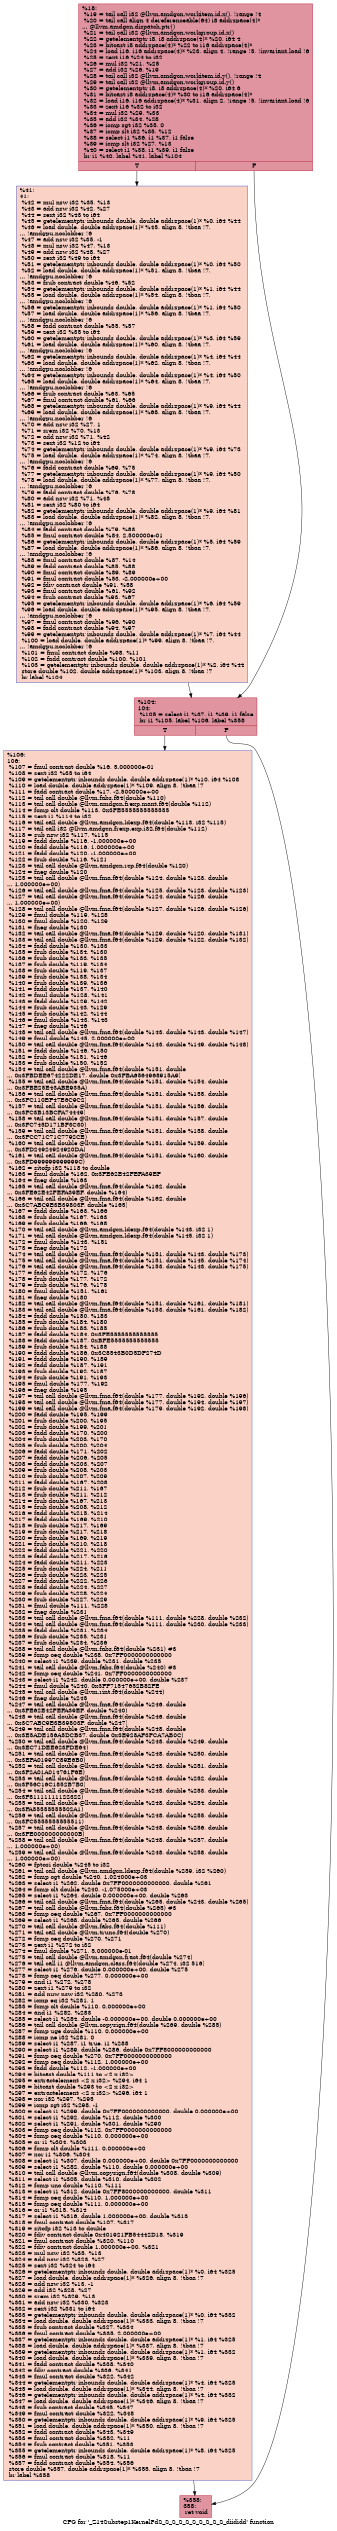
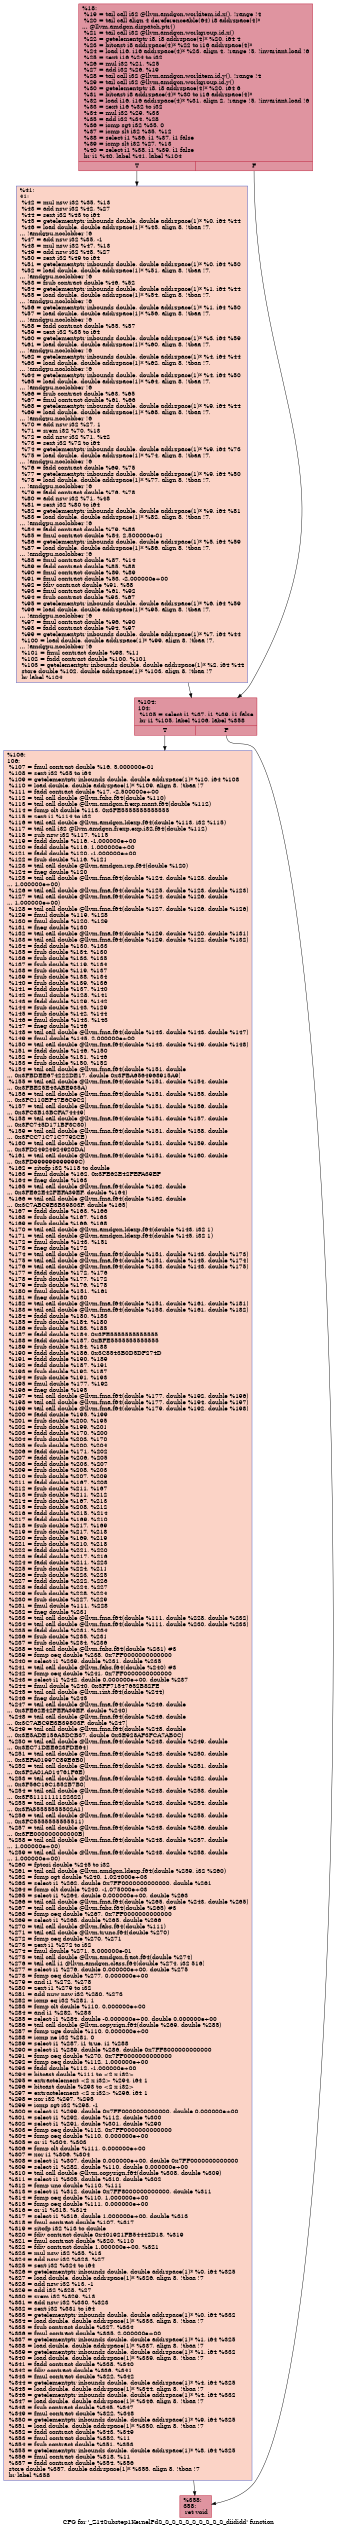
  digraph {
    label="CFG for '_Z14Substep1KernelPdS_S_S_S_S_S_S_S_S_S_diididd' function"
    node [color="#b70d28ff" fillcolor="#b70d2870" shape=record style=filled]
    n1 [label="{%18:\l  %19 = tail call i32 @llvm.amdgcn.workitem.id.x(), !range !4\l  %20 = tail call align 4 dereferenceable(64) i8 addrspace(4)*\l... @llvm.amdgcn.dispatch.ptr()\l  %21 = tail call i32 @llvm.amdgcn.workgroup.id.x()\l  %22 = getelementptr i8, i8 addrspace(4)* %20, i64 4\l  %23 = bitcast i8 addrspace(4)* %22 to i16 addrspace(4)*\l  %24 = load i16, i16 addrspace(4)* %23, align 4, !range !5, !invariant.load !6\l  %25 = zext i16 %24 to i32\l  %26 = mul i32 %21, %25\l  %27 = add i32 %26, %19\l  %28 = tail call i32 @llvm.amdgcn.workitem.id.y(), !range !4\l  %29 = tail call i32 @llvm.amdgcn.workgroup.id.y()\l  %30 = getelementptr i8, i8 addrspace(4)* %20, i64 6\l  %31 = bitcast i8 addrspace(4)* %30 to i16 addrspace(4)*\l  %32 = load i16, i16 addrspace(4)* %31, align 2, !range !5, !invariant.load !6\l  %33 = zext i16 %32 to i32\l  %34 = mul i32 %29, %33\l  %35 = add i32 %34, %28\l  %36 = icmp sgt i32 %35, 0\l  %37 = icmp slt i32 %35, %12\l  %38 = select i1 %36, i1 %37, i1 false\l  %39 = icmp slt i32 %27, %13\l  %40 = select i1 %38, i1 %39, i1 false\l  br i1 %40, label %41, label %104\l|{<s0>T|<s1>F}}"]
-   n2 [color="#3d50c3ff" fillcolor="#f59c7d70" label="{%41:\l41:                                               \l  %42 = mul nsw i32 %35, %13\l  %43 = add nsw i32 %42, %27\l  %44 = sext i32 %43 to i64\l  %45 = getelementptr inbounds double, double addrspace(1)* %0, i64 %44\l  %46 = load double, double addrspace(1)* %45, align 8, !tbaa !7,\l... !amdgpu.noclobber !6\l  %47 = add nsw i32 %35, -1\l  %48 = mul nsw i32 %47, %13\l  %49 = add nsw i32 %48, %27\l  %50 = sext i32 %49 to i64\l  %51 = getelementptr inbounds double, double addrspace(1)* %0, i64 %50\l  %52 = load double, double addrspace(1)* %51, align 8, !tbaa !7,\l... !amdgpu.noclobber !6\l  %53 = fsub contract double %46, %52\l  %54 = getelementptr inbounds double, double addrspace(1)* %1, i64 %44\l  %55 = load double, double addrspace(1)* %54, align 8, !tbaa !7,\l... !amdgpu.noclobber !6\l  %56 = getelementptr inbounds double, double addrspace(1)* %1, i64 %50\l  %57 = load double, double addrspace(1)* %56, align 8, !tbaa !7,\l... !amdgpu.noclobber !6\l  %58 = fadd contract double %55, %57\l  %59 = zext i32 %35 to i64\l  %60 = getelementptr inbounds double, double addrspace(1)* %3, i64 %59\l  %61 = load double, double addrspace(1)* %60, align 8, !tbaa !7,\l... !amdgpu.noclobber !6\l  %62 = getelementptr inbounds double, double addrspace(1)* %4, i64 %44\l  %63 = load double, double addrspace(1)* %62, align 8, !tbaa !7,\l... !amdgpu.noclobber !6\l  %64 = getelementptr inbounds double, double addrspace(1)* %4, i64 %50\l  %65 = load double, double addrspace(1)* %64, align 8, !tbaa !7,\l... !amdgpu.noclobber !6\l  %66 = fsub contract double %63, %65\l  %67 = fmul contract double %61, %66\l  %68 = getelementptr inbounds double, double addrspace(1)* %9, i64 %44\l  %69 = load double, double addrspace(1)* %68, align 8, !tbaa !7,\l... !amdgpu.noclobber !6\l  %70 = add nsw i32 %27, 1\l  %71 = srem i32 %70, %13\l  %72 = add nsw i32 %71, %42\l  %73 = sext i32 %12 to i64\l  %74 = getelementptr inbounds double, double addrspace(1)* %9, i64 %73\l  %75 = load double, double addrspace(1)* %74, align 8, !tbaa !7,\l... !amdgpu.noclobber !6\l  %76 = fadd contract double %69, %75\l  %77 = getelementptr inbounds double, double addrspace(1)* %9, i64 %50\l  %78 = load double, double addrspace(1)* %77, align 8, !tbaa !7,\l... !amdgpu.noclobber !6\l  %79 = fadd contract double %76, %78\l  %80 = add nsw i32 %71, %48\l  %81 = sext i32 %80 to i64\l  %82 = getelementptr inbounds double, double addrspace(1)* %9, i64 %81\l  %83 = load double, double addrspace(1)* %82, align 8, !tbaa !7,\l... !amdgpu.noclobber !6\l  %84 = fadd contract double %79, %83\l  %85 = fmul contract double %84, 2.500000e-01\l  %86 = getelementptr inbounds double, double addrspace(1)* %5, i64 %59\l  %87 = load double, double addrspace(1)* %86, align 8, !tbaa !7,\l... !amdgpu.noclobber !6\l  %88 = fmul contract double %87, %14\l  %89 = fadd contract double %85, %88\l  %90 = fmul contract double %89, %89\l  %91 = fmul contract double %53, -2.000000e+00\l  %92 = fdiv contract double %91, %58\l  %93 = fmul contract double %61, %92\l  %94 = fsub contract double %93, %67\l  %95 = getelementptr inbounds double, double addrspace(1)* %6, i64 %59\l  %96 = load double, double addrspace(1)* %95, align 8, !tbaa !7,\l... !amdgpu.noclobber !6\l  %97 = fmul contract double %96, %90\l  %98 = fadd contract double %94, %97\l  %99 = getelementptr inbounds double, double addrspace(1)* %7, i64 %44\l  %100 = load double, double addrspace(1)* %99, align 8, !tbaa !7,\l... !amdgpu.noclobber !6\l  %101 = fmul contract double %98, %11\l  %102 = fadd contract double %100, %101\l  %103 = getelementptr inbounds double, double addrspace(1)* %2, i64 %44\l  store double %102, double addrspace(1)* %103, align 8, !tbaa !7\l  br label %104\l}"]
+   n2 [color="#3d50c3ff" fillcolor="#f59c7d70" label="{%41:\l41:                                               \l  %42 = mul nsw i32 %35, %13\l  %43 = add nsw i32 %42, %27\l  %44 = sext i32 %43 to i64\l  %45 = getelementptr inbounds double, double addrspace(1)* %0, i64 %44\l  %46 = load double, double addrspace(1)* %45, align 8, !tbaa !7,\l... !amdgpu.noclobber !6\l  %47 = add nsw i32 %35, -1\l  %48 = mul nsw i32 %47, %13\l  %49 = add nsw i32 %48, %27\l  %50 = sext i32 %49 to i64\l  %51 = getelementptr inbounds double, double addrspace(1)* %0, i64 %50\l  %52 = load double, double addrspace(1)* %51, align 8, !tbaa !7,\l... !amdgpu.noclobber !6\l  %53 = fsub contract double %46, %52\l  %54 = getelementptr inbounds double, double addrspace(1)* %1, i64 %44\l  %55 = load double, double addrspace(1)* %54, align 8, !tbaa !7,\l... !amdgpu.noclobber !6\l  %56 = getelementptr inbounds double, double addrspace(1)* %1, i64 %50\l  %57 = load double, double addrspace(1)* %56, align 8, !tbaa !7,\l... !amdgpu.noclobber !6\l  %58 = fadd contract double %55, %57\l  %59 = zext i32 %35 to i64\l  %60 = getelementptr inbounds double, double addrspace(1)* %3, i64 %59\l  %61 = load double, double addrspace(1)* %60, align 8, !tbaa !7,\l... !amdgpu.noclobber !6\l  %62 = getelementptr inbounds double, double addrspace(1)* %4, i64 %44\l  %63 = load double, double addrspace(1)* %62, align 8, !tbaa !7,\l... !amdgpu.noclobber !6\l  %64 = getelementptr inbounds double, double addrspace(1)* %4, i64 %50\l  %65 = load double, double addrspace(1)* %64, align 8, !tbaa !7,\l... !amdgpu.noclobber !6\l  %66 = fsub contract double %63, %65\l  %67 = fmul contract double %61, %66\l  %68 = getelementptr inbounds double, double addrspace(1)* %9, i64 %44\l  %69 = load double, double addrspace(1)* %68, align 8, !tbaa !7,\l... !amdgpu.noclobber !6\l  %70 = add nsw i32 %27, 1\l  %71 = srem i32 %70, %13\l  %72 = add nsw i32 %71, %42\l  %73 = sext i32 %72 to i64\l  %74 = getelementptr inbounds double, double addrspace(1)* %9, i64 %73\l  %75 = load double, double addrspace(1)* %74, align 8, !tbaa !7,\l... !amdgpu.noclobber !6\l  %76 = fadd contract double %69, %75\l  %77 = getelementptr inbounds double, double addrspace(1)* %9, i64 %50\l  %78 = load double, double addrspace(1)* %77, align 8, !tbaa !7,\l... !amdgpu.noclobber !6\l  %79 = fadd contract double %76, %78\l  %80 = add nsw i32 %71, %48\l  %81 = sext i32 %80 to i64\l  %82 = getelementptr inbounds double, double addrspace(1)* %9, i64 %81\l  %83 = load double, double addrspace(1)* %82, align 8, !tbaa !7,\l... !amdgpu.noclobber !6\l  %84 = fadd contract double %79, %83\l  %85 = fmul contract double %84, 2.500000e-01\l  %86 = getelementptr inbounds double, double addrspace(1)* %5, i64 %59\l  %87 = load double, double addrspace(1)* %86, align 8, !tbaa !7,\l... !amdgpu.noclobber !6\l  %88 = fmul contract double %87, %14\l  %89 = fadd contract double %85, %88\l  %90 = fmul contract double %89, %89\l  %91 = fmul contract double %53, -2.000000e+00\l  %92 = fdiv contract double %91, %58\l  %93 = fmul contract double %61, %92\l  %94 = fsub contract double %93, %67\l  %95 = getelementptr inbounds double, double addrspace(1)* %6, i64 %59\l  %96 = load double, double addrspace(1)* %95, align 8, !tbaa !7,\l... !amdgpu.noclobber !6\l  %97 = fmul contract double %96, %90\l  %98 = fadd contract double %94, %97\l  %99 = getelementptr inbounds double, double addrspace(1)* %7, i64 %44\l  %100 = load double, double addrspace(1)* %99, align 8, !tbaa !7,\l... !amdgpu.noclobber !6\l  %101 = fmul contract double %98, %11\l  %102 = fadd contract double %100, %101\l  %103 = getelementptr inbounds double, double addrspace(1)* %2, i64 %44\l  store double %102, double addrspace(1)* %103, align 8, !tbaa !7\l  br label %104\l}"]
    n3 [label="{%104:\l104:                                              \l  %105 = select i1 %37, i1 %39, i1 false\l  br i1 %105, label %106, label %358\l|{<s0>T|<s1>F}}"]
    n4 [color="#3d50c3ff" fillcolor="#f59c7d70" label="{%106:\l106:                                              \l  %107 = fmul contract double %16, 5.000000e-01\l  %108 = sext i32 %35 to i64\l  %109 = getelementptr inbounds double, double addrspace(1)* %10, i64 %108\l  %110 = load double, double addrspace(1)* %109, align 8, !tbaa !7\l  %111 = fadd contract double %17, -2.500000e+00\l  %112 = tail call double @llvm.fabs.f64(double %110)\l  %113 = tail call double @llvm.amdgcn.frexp.mant.f64(double %112)\l  %114 = fcmp olt double %113, 0x3FE5555555555555\l  %115 = zext i1 %114 to i32\l  %116 = tail call double @llvm.amdgcn.ldexp.f64(double %113, i32 %115)\l  %117 = tail call i32 @llvm.amdgcn.frexp.exp.i32.f64(double %112)\l  %118 = sub nsw i32 %117, %115\l  %119 = fadd double %116, -1.000000e+00\l  %120 = fadd double %116, 1.000000e+00\l  %121 = fadd double %120, -1.000000e+00\l  %122 = fsub double %116, %121\l  %123 = tail call double @llvm.amdgcn.rcp.f64(double %120)\l  %124 = fneg double %120\l  %125 = tail call double @llvm.fma.f64(double %124, double %123, double\l... 1.000000e+00)\l  %126 = tail call double @llvm.fma.f64(double %125, double %123, double %123)\l  %127 = tail call double @llvm.fma.f64(double %124, double %126, double\l... 1.000000e+00)\l  %128 = tail call double @llvm.fma.f64(double %127, double %126, double %126)\l  %129 = fmul double %119, %128\l  %130 = fmul double %120, %129\l  %131 = fneg double %130\l  %132 = tail call double @llvm.fma.f64(double %129, double %120, double %131)\l  %133 = tail call double @llvm.fma.f64(double %129, double %122, double %132)\l  %134 = fadd double %130, %133\l  %135 = fsub double %134, %130\l  %136 = fsub double %133, %135\l  %137 = fsub double %119, %134\l  %138 = fsub double %119, %137\l  %139 = fsub double %138, %134\l  %140 = fsub double %139, %136\l  %141 = fadd double %137, %140\l  %142 = fmul double %128, %141\l  %143 = fadd double %129, %142\l  %144 = fsub double %143, %129\l  %145 = fsub double %142, %144\l  %146 = fmul double %143, %143\l  %147 = fneg double %146\l  %148 = tail call double @llvm.fma.f64(double %143, double %143, double %147)\l  %149 = fmul double %145, 2.000000e+00\l  %150 = tail call double @llvm.fma.f64(double %143, double %149, double %148)\l  %151 = fadd double %146, %150\l  %152 = fsub double %151, %146\l  %153 = fsub double %150, %152\l  %154 = tail call double @llvm.fma.f64(double %151, double\l... 0x3FBDEE674222DE17, double 0x3FBA6564968915A9)\l  %155 = tail call double @llvm.fma.f64(double %151, double %154, double\l... 0x3FBE25E43ABE935A)\l  %156 = tail call double @llvm.fma.f64(double %151, double %155, double\l... 0x3FC110EF47E6C9C2)\l  %157 = tail call double @llvm.fma.f64(double %151, double %156, double\l... 0x3FC3B13BCFA74449)\l  %158 = tail call double @llvm.fma.f64(double %151, double %157, double\l... 0x3FC745D171BF3C30)\l  %159 = tail call double @llvm.fma.f64(double %151, double %158, double\l... 0x3FCC71C71C7792CE)\l  %160 = tail call double @llvm.fma.f64(double %151, double %159, double\l... 0x3FD24924924920DA)\l  %161 = tail call double @llvm.fma.f64(double %151, double %160, double\l... 0x3FD999999999999C)\l  %162 = sitofp i32 %118 to double\l  %163 = fmul double %162, 0x3FE62E42FEFA39EF\l  %164 = fneg double %163\l  %165 = tail call double @llvm.fma.f64(double %162, double\l... 0x3FE62E42FEFA39EF, double %164)\l  %166 = tail call double @llvm.fma.f64(double %162, double\l... 0x3C7ABC9E3B39803F, double %165)\l  %167 = fadd double %163, %166\l  %168 = fsub double %167, %163\l  %169 = fsub double %166, %168\l  %170 = tail call double @llvm.amdgcn.ldexp.f64(double %143, i32 1)\l  %171 = tail call double @llvm.amdgcn.ldexp.f64(double %145, i32 1)\l  %172 = fmul double %143, %151\l  %173 = fneg double %172\l  %174 = tail call double @llvm.fma.f64(double %151, double %143, double %173)\l  %175 = tail call double @llvm.fma.f64(double %151, double %145, double %174)\l  %176 = tail call double @llvm.fma.f64(double %153, double %143, double %175)\l  %177 = fadd double %172, %176\l  %178 = fsub double %177, %172\l  %179 = fsub double %176, %178\l  %180 = fmul double %151, %161\l  %181 = fneg double %180\l  %182 = tail call double @llvm.fma.f64(double %151, double %161, double %181)\l  %183 = tail call double @llvm.fma.f64(double %153, double %161, double %182)\l  %184 = fadd double %180, %183\l  %185 = fsub double %184, %180\l  %186 = fsub double %183, %185\l  %187 = fadd double %184, 0x3FE5555555555555\l  %188 = fadd double %187, 0xBFE5555555555555\l  %189 = fsub double %184, %188\l  %190 = fadd double %186, 0x3C8543B0D5DF274D\l  %191 = fadd double %190, %189\l  %192 = fadd double %187, %191\l  %193 = fsub double %192, %187\l  %194 = fsub double %191, %193\l  %195 = fmul double %177, %192\l  %196 = fneg double %195\l  %197 = tail call double @llvm.fma.f64(double %177, double %192, double %196)\l  %198 = tail call double @llvm.fma.f64(double %177, double %194, double %197)\l  %199 = tail call double @llvm.fma.f64(double %179, double %192, double %198)\l  %200 = fadd double %195, %199\l  %201 = fsub double %200, %195\l  %202 = fsub double %199, %201\l  %203 = fadd double %170, %200\l  %204 = fsub double %203, %170\l  %205 = fsub double %200, %204\l  %206 = fadd double %171, %202\l  %207 = fadd double %206, %205\l  %208 = fadd double %203, %207\l  %209 = fsub double %208, %203\l  %210 = fsub double %207, %209\l  %211 = fadd double %167, %208\l  %212 = fsub double %211, %167\l  %213 = fsub double %211, %212\l  %214 = fsub double %167, %213\l  %215 = fsub double %208, %212\l  %216 = fadd double %215, %214\l  %217 = fadd double %169, %210\l  %218 = fsub double %217, %169\l  %219 = fsub double %217, %218\l  %220 = fsub double %169, %219\l  %221 = fsub double %210, %218\l  %222 = fadd double %221, %220\l  %223 = fadd double %217, %216\l  %224 = fadd double %211, %223\l  %225 = fsub double %224, %211\l  %226 = fsub double %223, %225\l  %227 = fadd double %222, %226\l  %228 = fadd double %224, %227\l  %229 = fsub double %228, %224\l  %230 = fsub double %227, %229\l  %231 = fmul double %111, %228\l  %232 = fneg double %231\l  %233 = tail call double @llvm.fma.f64(double %111, double %228, double %232)\l  %234 = tail call double @llvm.fma.f64(double %111, double %230, double %233)\l  %235 = fadd double %231, %234\l  %236 = fsub double %235, %231\l  %237 = fsub double %234, %236\l  %238 = tail call double @llvm.fabs.f64(double %231) #3\l  %239 = fcmp oeq double %238, 0x7FF0000000000000\l  %240 = select i1 %239, double %231, double %235\l  %241 = tail call double @llvm.fabs.f64(double %240) #3\l  %242 = fcmp oeq double %241, 0x7FF0000000000000\l  %243 = select i1 %242, double 0.000000e+00, double %237\l  %244 = fmul double %240, 0x3FF71547652B82FE\l  %245 = tail call double @llvm.rint.f64(double %244)\l  %246 = fneg double %245\l  %247 = tail call double @llvm.fma.f64(double %246, double\l... 0x3FE62E42FEFA39EF, double %240)\l  %248 = tail call double @llvm.fma.f64(double %246, double\l... 0x3C7ABC9E3B39803F, double %247)\l  %249 = tail call double @llvm.fma.f64(double %248, double\l... 0x3E5ADE156A5DCB37, double 0x3E928AF3FCA7AB0C)\l  %250 = tail call double @llvm.fma.f64(double %248, double %249, double\l... 0x3EC71DEE623FDE64)\l  %251 = tail call double @llvm.fma.f64(double %248, double %250, double\l... 0x3EFA01997C89E6B0)\l  %252 = tail call double @llvm.fma.f64(double %248, double %251, double\l... 0x3F2A01A014761F6E)\l  %253 = tail call double @llvm.fma.f64(double %248, double %252, double\l... 0x3F56C16C1852B7B0)\l  %254 = tail call double @llvm.fma.f64(double %248, double %253, double\l... 0x3F81111111122322)\l  %255 = tail call double @llvm.fma.f64(double %248, double %254, double\l... 0x3FA55555555502A1)\l  %256 = tail call double @llvm.fma.f64(double %248, double %255, double\l... 0x3FC5555555555511)\l  %257 = tail call double @llvm.fma.f64(double %248, double %256, double\l... 0x3FE000000000000B)\l  %258 = tail call double @llvm.fma.f64(double %248, double %257, double\l... 1.000000e+00)\l  %259 = tail call double @llvm.fma.f64(double %248, double %258, double\l... 1.000000e+00)\l  %260 = fptosi double %245 to i32\l  %261 = tail call double @llvm.amdgcn.ldexp.f64(double %259, i32 %260)\l  %262 = fcmp ogt double %240, 1.024000e+03\l  %263 = select i1 %262, double 0x7FF0000000000000, double %261\l  %264 = fcmp olt double %240, -1.075000e+03\l  %265 = select i1 %264, double 0.000000e+00, double %263\l  %266 = tail call double @llvm.fma.f64(double %265, double %243, double %265)\l  %267 = tail call double @llvm.fabs.f64(double %265) #3\l  %268 = fcmp oeq double %267, 0x7FF0000000000000\l  %269 = select i1 %268, double %265, double %266\l  %270 = tail call double @llvm.fabs.f64(double %111)\l  %271 = tail call double @llvm.trunc.f64(double %270)\l  %272 = fcmp oeq double %270, %271\l  %273 = zext i1 %272 to i32\l  %274 = fmul double %271, 5.000000e-01\l  %275 = tail call double @llvm.amdgcn.fract.f64(double %274)\l  %276 = tail call i1 @llvm.amdgcn.class.f64(double %274, i32 516)\l  %277 = select i1 %276, double 0.000000e+00, double %275\l  %278 = fcmp oeq double %277, 0.000000e+00\l  %279 = and i1 %272, %278\l  %280 = zext i1 %279 to i32\l  %281 = add nuw nsw i32 %280, %273\l  %282 = icmp eq i32 %281, 1\l  %283 = fcmp olt double %110, 0.000000e+00\l  %284 = and i1 %282, %283\l  %285 = select i1 %284, double -0.000000e+00, double 0.000000e+00\l  %286 = tail call double @llvm.copysign.f64(double %269, double %285)\l  %287 = fcmp uge double %110, 0.000000e+00\l  %288 = icmp ne i32 %281, 0\l  %289 = select i1 %287, i1 true, i1 %288\l  %290 = select i1 %289, double %286, double 0x7FF8000000000000\l  %291 = fcmp oeq double %270, 0x7FF0000000000000\l  %292 = fcmp oeq double %112, 1.000000e+00\l  %293 = fadd double %112, -1.000000e+00\l  %294 = bitcast double %111 to \<2 x i32\>\l  %295 = extractelement \<2 x i32\> %294, i64 1\l  %296 = bitcast double %293 to \<2 x i32\>\l  %297 = extractelement \<2 x i32\> %296, i64 1\l  %298 = xor i32 %297, %295\l  %299 = icmp sgt i32 %298, -1\l  %300 = select i1 %299, double 0x7FF0000000000000, double 0.000000e+00\l  %301 = select i1 %292, double %112, double %300\l  %302 = select i1 %291, double %301, double %290\l  %303 = fcmp oeq double %112, 0x7FF0000000000000\l  %304 = fcmp oeq double %110, 0.000000e+00\l  %305 = or i1 %304, %303\l  %306 = fcmp olt double %111, 0.000000e+00\l  %307 = xor i1 %306, %304\l  %308 = select i1 %307, double 0.000000e+00, double 0x7FF0000000000000\l  %309 = select i1 %282, double %110, double 0.000000e+00\l  %310 = tail call double @llvm.copysign.f64(double %308, double %309)\l  %311 = select i1 %305, double %310, double %302\l  %312 = fcmp uno double %110, %111\l  %313 = select i1 %312, double 0x7FF8000000000000, double %311\l  %314 = fcmp oeq double %110, 1.000000e+00\l  %315 = fcmp oeq double %111, 0.000000e+00\l  %316 = or i1 %315, %314\l  %317 = select i1 %316, double 1.000000e+00, double %313\l  %318 = fmul contract double %107, %317\l  %319 = sitofp i32 %13 to double\l  %320 = fdiv contract double 0x401921FB54442D18, %319\l  %321 = fmul contract double %320, %110\l  %322 = fdiv contract double 1.000000e+00, %321\l  %323 = mul nsw i32 %35, %13\l  %324 = add nsw i32 %323, %27\l  %325 = sext i32 %324 to i64\l  %326 = getelementptr inbounds double, double addrspace(1)* %0, i64 %325\l  %327 = load double, double addrspace(1)* %326, align 8, !tbaa !7\l  %328 = add nsw i32 %13, -1\l  %329 = add i32 %328, %27\l  %330 = srem i32 %329, %13\l  %331 = add nsw i32 %330, %323\l  %332 = sext i32 %331 to i64\l  %333 = getelementptr inbounds double, double addrspace(1)* %0, i64 %332\l  %334 = load double, double addrspace(1)* %333, align 8, !tbaa !7\l  %335 = fsub contract double %327, %334\l  %336 = fmul contract double %335, 2.000000e+00\l  %337 = getelementptr inbounds double, double addrspace(1)* %1, i64 %325\l  %338 = load double, double addrspace(1)* %337, align 8, !tbaa !7\l  %339 = getelementptr inbounds double, double addrspace(1)* %1, i64 %332\l  %340 = load double, double addrspace(1)* %339, align 8, !tbaa !7\l  %341 = fadd contract double %338, %340\l  %342 = fdiv contract double %336, %341\l  %343 = fmul contract double %322, %342\l  %344 = getelementptr inbounds double, double addrspace(1)* %4, i64 %325\l  %345 = load double, double addrspace(1)* %344, align 8, !tbaa !7\l  %346 = getelementptr inbounds double, double addrspace(1)* %4, i64 %332\l  %347 = load double, double addrspace(1)* %346, align 8, !tbaa !7\l  %348 = fsub contract double %345, %347\l  %349 = fmul contract double %322, %348\l  %350 = getelementptr inbounds double, double addrspace(1)* %9, i64 %325\l  %351 = load double, double addrspace(1)* %350, align 8, !tbaa !7\l  %352 = fadd contract double %343, %349\l  %353 = fmul contract double %352, %11\l  %354 = fsub contract double %351, %353\l  %355 = getelementptr inbounds double, double addrspace(1)* %8, i64 %325\l  %356 = fmul contract double %318, %11\l  %357 = fadd contract double %354, %356\l  store double %357, double addrspace(1)* %355, align 8, !tbaa !7\l  br label %358\l}"]
    n5 [label="{%358:\l358:                                              \l  ret void\l}"]
    n1 -> n2 [tailport=s0]
    n1 -> n3 [tailport=s1]
    n2 -> n3
    n3 -> n4 [tailport=s0]
    n3 -> n5 [tailport=s1]
    n4 -> n5
  }
